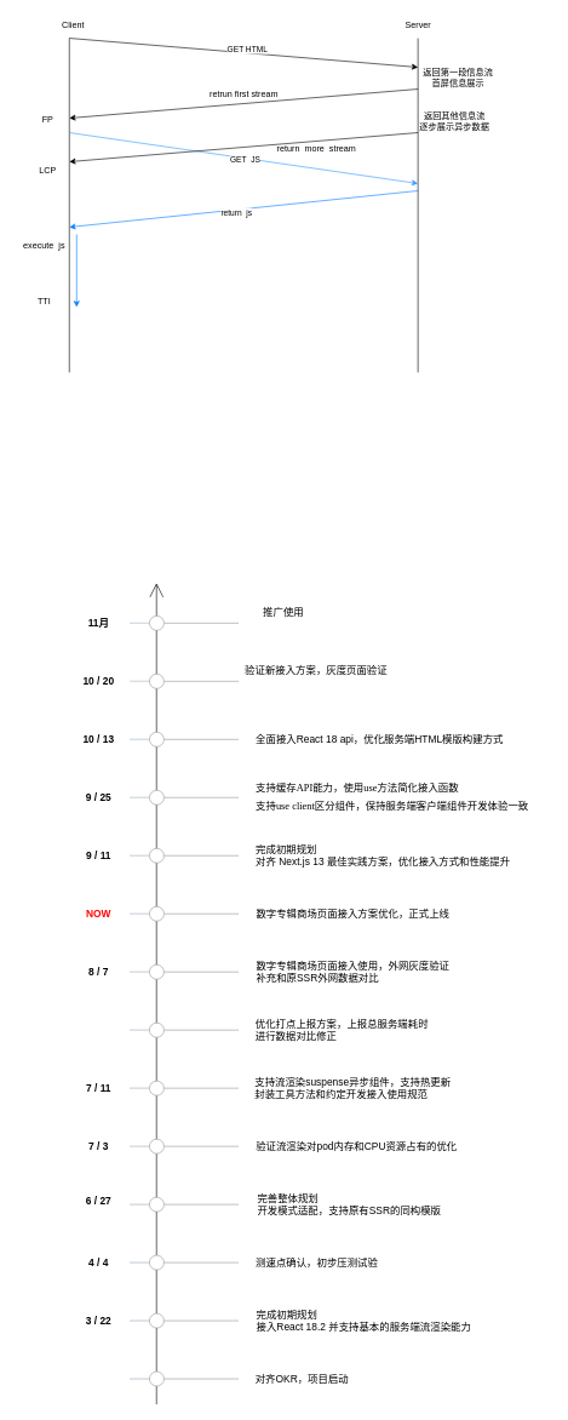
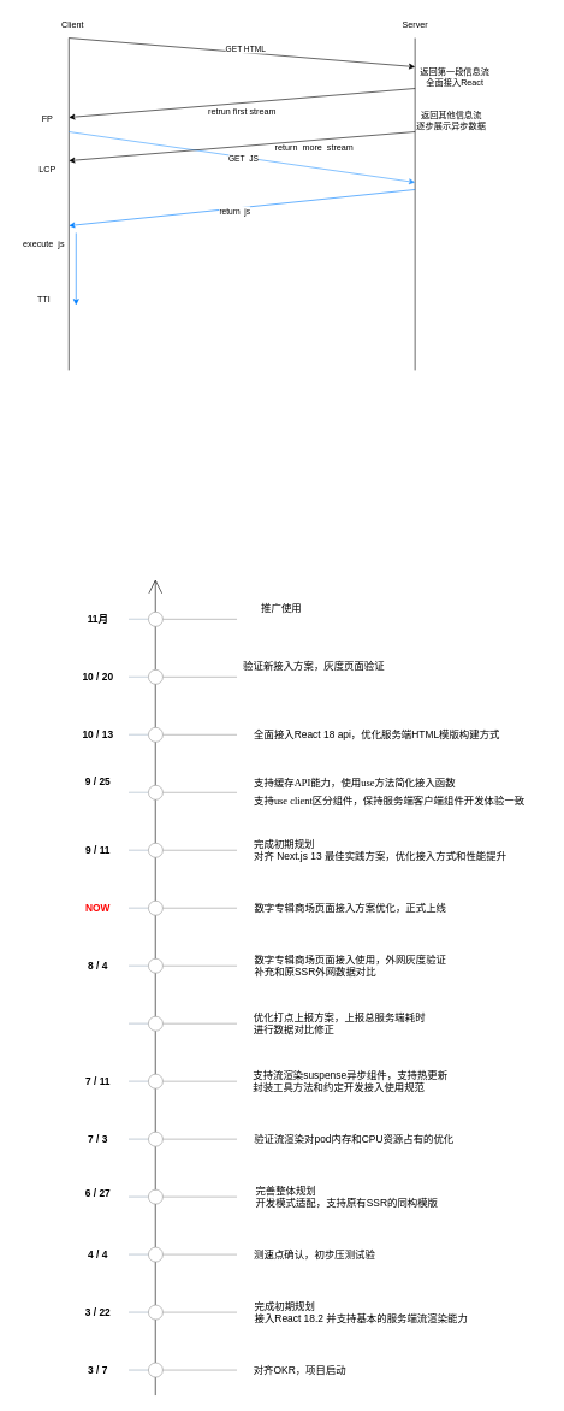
  <mxCell id="0" />
  <mxCell id="1" parent="0" />
  <mxCell id="2" value="" style="endArrow=open;html=1;rounded=0;endSize=17;sourcePerimeterSpacing=0;endFill=0;" edge="1" parent="1"><mxGeometry width="50" height="50" relative="1" as="geometry"><mxPoint x="215" y="1932" as="sourcePoint" /><mxPoint x="215" y="802" as="targetPoint" /></mxGeometry></mxCell>
  <mxCell id="3" value="" style="verticalLabelPosition=bottom;shadow=0;dashed=0;align=center;html=1;verticalAlign=top;strokeWidth=1;shape=mxgraph.mockup.forms.horSlider;strokeColor=#999999;sliderStyle=basic;sliderPos=23.077;handleStyle=circle;fillColor2=#ddeeff;" vertex="1" parent="1"><mxGeometry x="178" y="1642" width="150" height="30" as="geometry" /></mxCell>
  <mxCell id="4" value="" style="verticalLabelPosition=bottom;shadow=0;dashed=0;align=center;html=1;verticalAlign=top;strokeWidth=1;shape=mxgraph.mockup.forms.horSlider;strokeColor=#999999;sliderStyle=basic;sliderPos=23.077;handleStyle=circle;fillColor2=#ddeeff;" vertex="1" parent="1"><mxGeometry x="178" y="1482" width="150" height="30" as="geometry" /></mxCell>
  <mxCell id="5" value="" style="verticalLabelPosition=bottom;shadow=0;dashed=0;align=center;html=1;verticalAlign=top;strokeWidth=1;shape=mxgraph.mockup.forms.horSlider;strokeColor=#999999;sliderStyle=basic;sliderPos=23.077;handleStyle=circle;fillColor2=#ddeeff;" vertex="1" parent="1"><mxGeometry x="178" y="1402" width="150" height="30" as="geometry" /></mxCell>
  <mxCell id="6" value="" style="verticalLabelPosition=bottom;shadow=0;dashed=0;align=center;html=1;verticalAlign=top;strokeWidth=1;shape=mxgraph.mockup.forms.horSlider;strokeColor=#999999;sliderStyle=basic;sliderPos=23.077;handleStyle=circle;fillColor2=#ddeeff;" vertex="1" parent="1"><mxGeometry x="178" y="1322" width="150" height="30" as="geometry" /></mxCell>
  <mxCell id="7" value="" style="verticalLabelPosition=bottom;shadow=0;dashed=0;align=center;html=1;verticalAlign=top;strokeWidth=1;shape=mxgraph.mockup.forms.horSlider;strokeColor=#999999;sliderStyle=basic;sliderPos=23.077;handleStyle=circle;fillColor2=#ddeeff;" vertex="1" parent="1"><mxGeometry x="178" y="1242" width="150" height="30" as="geometry" /></mxCell>
  <mxCell id="8" value="" style="verticalLabelPosition=bottom;shadow=0;dashed=0;align=center;html=1;verticalAlign=top;strokeWidth=1;shape=mxgraph.mockup.forms.horSlider;strokeColor=#999999;sliderStyle=basic;sliderPos=23.077;handleStyle=circle;fillColor2=#ddeeff;" vertex="1" parent="1"><mxGeometry x="178" y="1162" width="150" height="30" as="geometry" /></mxCell>
  <mxCell id="9" value="" style="verticalLabelPosition=bottom;shadow=0;dashed=0;align=center;html=1;verticalAlign=top;strokeWidth=1;shape=mxgraph.mockup.forms.horSlider;strokeColor=#999999;sliderStyle=basic;sliderPos=23.077;handleStyle=circle;fillColor2=#ddeeff;" vertex="1" parent="1"><mxGeometry x="178" y="1562" width="150" height="30" as="geometry" /></mxCell>
  <mxCell id="10" value="" style="verticalLabelPosition=bottom;shadow=0;dashed=0;align=center;html=1;verticalAlign=top;strokeWidth=1;shape=mxgraph.mockup.forms.horSlider;strokeColor=#999999;sliderStyle=basic;sliderPos=23.077;handleStyle=circle;fillColor2=#ddeeff;" vertex="1" parent="1"><mxGeometry x="178" y="1722" width="150" height="30" as="geometry" /></mxCell>
  <mxCell id="11" value="" style="verticalLabelPosition=bottom;shadow=0;dashed=0;align=center;html=1;verticalAlign=top;strokeWidth=1;shape=mxgraph.mockup.forms.horSlider;strokeColor=#999999;sliderStyle=basic;sliderPos=23.077;handleStyle=circle;fillColor2=#ddeeff;" vertex="1" parent="1"><mxGeometry x="178" y="1802" width="150" height="30" as="geometry" /></mxCell>
  <mxCell id="12" value="" style="verticalLabelPosition=bottom;shadow=0;dashed=0;align=center;html=1;verticalAlign=top;strokeWidth=1;shape=mxgraph.mockup.forms.horSlider;strokeColor=#999999;sliderStyle=basic;sliderPos=23.077;handleStyle=circle;fillColor2=#ddeeff;" vertex="1" parent="1"><mxGeometry x="178" y="1882" width="150" height="30" as="geometry" /></mxCell>
  <mxCell id="13" value="&lt;font style=&quot;font-size: 14px;&quot;&gt;对齐OKR，项目启动&lt;/font&gt;" style="text;html=1;align=center;verticalAlign=middle;resizable=0;points=[];autosize=1;strokeColor=none;fillColor=none;" vertex="1" parent="1"><mxGeometry x="340" y="1882" width="150" height="30" as="geometry" /></mxCell>
  <mxCell id="14" value="&lt;div style=&quot;text-align: left;&quot;&gt;&lt;span style=&quot;font-size: 14px; background-color: initial;&quot;&gt;完成初期规划&lt;/span&gt;&lt;/div&gt;&lt;div style=&quot;text-align: left;&quot;&gt;&lt;span style=&quot;font-size: 14px; background-color: initial;&quot;&gt;接入React 18.2 并支持基本的服务端流渲染能力&lt;/span&gt;&lt;/div&gt;" style="text;html=1;align=center;verticalAlign=middle;resizable=0;points=[];autosize=1;strokeColor=none;fillColor=none;" vertex="1" parent="1"><mxGeometry x="340" y="1792" width="320" height="50" as="geometry" /></mxCell>
  <mxCell id="15" value="&lt;div style=&quot;&quot;&gt;&lt;span style=&quot;font-size: 14px;&quot;&gt;测速点确认，初步压测试验&lt;/span&gt;&lt;/div&gt;" style="text;html=1;align=left;verticalAlign=middle;resizable=0;points=[];autosize=1;strokeColor=none;fillColor=none;" vertex="1" parent="1"><mxGeometry x="350" y="1722" width="190" height="30" as="geometry" /></mxCell>
  <mxCell id="16" value="&lt;div style=&quot;text-align: left;&quot;&gt;&lt;span style=&quot;font-size: 14px;&quot;&gt;完善整体规划&lt;/span&gt;&lt;/div&gt;&lt;div style=&quot;text-align: left;&quot;&gt;&lt;span style=&quot;font-size: 14px;&quot;&gt;开发模式适配，支持原有SSR的同构模版&lt;/span&gt;&lt;/div&gt;" style="text;html=1;align=center;verticalAlign=middle;resizable=0;points=[];autosize=1;strokeColor=none;fillColor=none;" vertex="1" parent="1"><mxGeometry x="340" y="1632" width="280" height="50" as="geometry" /></mxCell>
  <mxCell id="17" value="&lt;div style=&quot;text-align: left;&quot;&gt;&lt;span style=&quot;font-size: 14px;&quot;&gt;验证流渲染对pod内存和CPU资源占有的优化&lt;/span&gt;&lt;/div&gt;" style="text;html=1;align=center;verticalAlign=middle;resizable=0;points=[];autosize=1;strokeColor=none;fillColor=none;" vertex="1" parent="1"><mxGeometry x="340" y="1562" width="300" height="30" as="geometry" /></mxCell>
  <mxCell id="18" value="&lt;div style=&quot;text-align: left;&quot;&gt;&lt;span style=&quot;font-size: 14px;&quot;&gt;支持流渲染suspense异步组件，支持热更新&lt;/span&gt;&lt;/div&gt;&lt;div style=&quot;text-align: left;&quot;&gt;&lt;span style=&quot;font-size: 14px;&quot;&gt;封装工具方法和约定开发接入使用规范&lt;/span&gt;&lt;/div&gt;" style="text;html=1;align=center;verticalAlign=middle;resizable=0;points=[];autosize=1;strokeColor=none;fillColor=none;" vertex="1" parent="1"><mxGeometry x="340" y="1472" width="290" height="50" as="geometry" /></mxCell>
  <mxCell id="19" value="&lt;div style=&quot;text-align: left;&quot;&gt;&lt;span style=&quot;font-size: 14px;&quot;&gt;优化打点上报方案，上报总服务端耗时&lt;/span&gt;&lt;/div&gt;&lt;div style=&quot;text-align: left;&quot;&gt;&lt;span style=&quot;font-size: 14px;&quot;&gt;进行数据对比修正&lt;/span&gt;&lt;/div&gt;" style="text;html=1;align=center;verticalAlign=middle;resizable=0;points=[];autosize=1;strokeColor=none;fillColor=none;" vertex="1" parent="1"><mxGeometry x="340" y="1392" width="260" height="50" as="geometry" /></mxCell>
  <mxCell id="20" value="&lt;div style=&quot;text-align: left;&quot;&gt;&lt;span style=&quot;font-size: 14px;&quot;&gt;数字专辑商场页面接入使用，外网灰度验证&lt;/span&gt;&lt;/div&gt;&lt;div style=&quot;text-align: left;&quot;&gt;&lt;span style=&quot;font-size: 14px;&quot;&gt;补充和原SSR外网数据对比&lt;/span&gt;&lt;/div&gt;" style="text;html=1;align=center;verticalAlign=middle;resizable=0;points=[];autosize=1;strokeColor=none;fillColor=none;" vertex="1" parent="1"><mxGeometry x="340" y="1312" width="290" height="50" as="geometry" /></mxCell>
  <mxCell id="21" value="&lt;div style=&quot;text-align: left;&quot;&gt;&lt;span style=&quot;font-size: 14px;&quot;&gt;数字专辑商场页面接入方案优化，正式上线&lt;/span&gt;&lt;/div&gt;" style="text;html=1;align=center;verticalAlign=middle;resizable=0;points=[];autosize=1;strokeColor=none;fillColor=none;" vertex="1" parent="1"><mxGeometry x="340" y="1242" width="290" height="30" as="geometry" /></mxCell>
  <mxCell id="22" value="&lt;span style=&quot;font-size: 14px;&quot;&gt;NOW&lt;/span&gt;" style="text;html=1;align=center;verticalAlign=middle;resizable=0;points=[];autosize=1;strokeColor=none;fillColor=none;fontStyle=1;fontColor=#FF0000;" vertex="1" parent="1"><mxGeometry x="105" y="1242" width="60" height="30" as="geometry" /></mxCell>
- <mxCell id="23" value="&lt;span style=&quot;font-size: 14px;&quot;&gt;8 / 7&lt;/span&gt;" style="text;html=1;align=center;verticalAlign=middle;resizable=0;points=[];autosize=1;strokeColor=none;fillColor=none;fontStyle=1" vertex="1" parent="1"><mxGeometry x="110" y="1322" width="50" height="30" as="geometry" /></mxCell>
+ <mxCell id="23" value="&lt;span style=&quot;font-size: 14px;&quot;&gt;8 / 4&lt;/span&gt;" style="text;html=1;align=center;verticalAlign=middle;resizable=0;points=[];autosize=1;strokeColor=none;fillColor=none;fontStyle=1" vertex="1" parent="1"><mxGeometry x="110" y="1322" width="50" height="30" as="geometry" /></mxCell>
  <mxCell id="24" value="&lt;span style=&quot;font-size: 14px;&quot;&gt;7 / 11&lt;/span&gt;" style="text;html=1;align=center;verticalAlign=middle;resizable=0;points=[];autosize=1;strokeColor=none;fillColor=none;fontStyle=1" vertex="1" parent="1"><mxGeometry x="105" y="1482" width="60" height="30" as="geometry" /></mxCell>
  <mxCell id="25" value="&lt;span style=&quot;font-size: 14px;&quot;&gt;6 / 27&lt;/span&gt;" style="text;html=1;align=center;verticalAlign=middle;resizable=0;points=[];autosize=1;strokeColor=none;fillColor=none;fontStyle=1" vertex="1" parent="1"><mxGeometry x="105" y="1637" width="60" height="30" as="geometry" /></mxCell>
  <mxCell id="26" value="&lt;span style=&quot;font-size: 14px;&quot;&gt;7 / 3&lt;/span&gt;" style="text;html=1;align=center;verticalAlign=middle;resizable=0;points=[];autosize=1;strokeColor=none;fillColor=none;fontStyle=1" vertex="1" parent="1"><mxGeometry x="110" y="1562" width="50" height="30" as="geometry" /></mxCell>
  <mxCell id="27" value="&lt;span style=&quot;font-size: 14px;&quot;&gt;4 / 4&lt;/span&gt;" style="text;html=1;align=center;verticalAlign=middle;resizable=0;points=[];autosize=1;strokeColor=none;fillColor=none;fontStyle=1" vertex="1" parent="1"><mxGeometry x="110" y="1722" width="50" height="30" as="geometry" /></mxCell>
  <mxCell id="28" value="&lt;span style=&quot;font-size: 14px;&quot;&gt;3 / 22&lt;/span&gt;" style="text;html=1;align=center;verticalAlign=middle;resizable=0;points=[];autosize=1;strokeColor=none;fillColor=none;fontStyle=1" vertex="1" parent="1"><mxGeometry x="105" y="1802" width="60" height="30" as="geometry" /></mxCell>
+ <mxCell id="29" value="&lt;span style=&quot;font-size: 14px;&quot;&gt;3 / 7&lt;/span&gt;" style="text;html=1;align=center;verticalAlign=middle;resizable=0;points=[];autosize=1;strokeColor=none;fillColor=none;fontStyle=1" vertex="1" parent="1"><mxGeometry x="110" y="1882" width="50" height="30" as="geometry" /></mxCell>
  <mxCell id="30" value="" style="verticalLabelPosition=bottom;shadow=0;dashed=0;align=center;html=1;verticalAlign=top;strokeWidth=1;shape=mxgraph.mockup.forms.horSlider;strokeColor=#999999;sliderStyle=basic;sliderPos=23.077;handleStyle=circle;fillColor2=#ddeeff;" vertex="1" parent="1"><mxGeometry x="178" y="1082" width="150" height="30" as="geometry" /></mxCell>
  <mxCell id="31" value="" style="verticalLabelPosition=bottom;shadow=0;dashed=0;align=center;html=1;verticalAlign=top;strokeWidth=1;shape=mxgraph.mockup.forms.horSlider;strokeColor=#999999;sliderStyle=basic;sliderPos=23.077;handleStyle=circle;fillColor2=#ddeeff;" vertex="1" parent="1"><mxGeometry x="178" y="1002" width="150" height="30" as="geometry" /></mxCell>
  <mxCell id="32" value="" style="verticalLabelPosition=bottom;shadow=0;dashed=0;align=center;html=1;verticalAlign=top;strokeWidth=1;shape=mxgraph.mockup.forms.horSlider;strokeColor=#999999;sliderStyle=basic;sliderPos=23.077;handleStyle=circle;fillColor2=#ddeeff;" vertex="1" parent="1"><mxGeometry x="178" y="922" width="150" height="30" as="geometry" /></mxCell>
  <mxCell id="33" value="" style="verticalLabelPosition=bottom;shadow=0;dashed=0;align=center;html=1;verticalAlign=top;strokeWidth=1;shape=mxgraph.mockup.forms.horSlider;strokeColor=#999999;sliderStyle=basic;sliderPos=23.077;handleStyle=circle;fillColor2=#ddeeff;" vertex="1" parent="1"><mxGeometry x="178" y="842" width="150" height="30" as="geometry" /></mxCell>
  <mxCell id="34" value="&lt;div style=&quot;&quot;&gt;&lt;span style=&quot;font-size: 14px;&quot;&gt;完成初期规划&lt;/span&gt;&lt;/div&gt;&lt;div style=&quot;&quot;&gt;&lt;span style=&quot;font-size: 14px;&quot;&gt;对齐 Next.js 13 最佳实践方案，优化接入方式和性能提升&lt;/span&gt;&lt;/div&gt;" style="text;html=1;align=left;verticalAlign=middle;resizable=0;points=[];autosize=1;strokeColor=none;fillColor=none;" vertex="1" parent="1"><mxGeometry x="350" y="1152" width="370" height="50" as="geometry" /></mxCell>
  <mxCell id="35" value="&lt;div style=&quot;&quot;&gt;&lt;div style=&quot;font-size: medium;&quot; data-hash=&quot;fa01c2041d0d0171f03333712323b4e4&quot; data-version=&quot;3.0.0&quot;&gt;&lt;/div&gt;&lt;div style=&quot;font-size: medium;&quot;&gt;&lt;div style=&quot;font-size: 14px;&quot; class=&quot;document&quot;&gt;&lt;div class=&quot;section&quot;&gt;&lt;p style=&quot;margin: 3pt 0pt; font-family: 等线; line-height: 20.8px;&quot; class=&quot;paragraph text-align-type-left&quot;&gt;支持缓存API能力，使用use方法简化接入函数&lt;/p&gt;&lt;p style=&quot;margin: 3pt 0pt; font-family: 等线; line-height: 20.8px;&quot; class=&quot;paragraph text-align-type-left&quot;&gt;支持use client区分组件，保持服务端客户端组件开发体验一致&lt;/p&gt;&lt;/div&gt;&lt;/div&gt;&lt;/div&gt;&lt;/div&gt;" style="text;html=1;align=left;verticalAlign=middle;resizable=0;points=[];autosize=1;strokeColor=none;fillColor=none;" vertex="1" parent="1"><mxGeometry x="350" y="1062" width="410" height="70" as="geometry" /></mxCell>
  <mxCell id="36" value="&lt;div style=&quot;&quot;&gt;&lt;span style=&quot;font-size: 14px;&quot;&gt;全面接入React 18 api，优化服务端HTML模版构建方式&lt;/span&gt;&lt;/div&gt;" style="text;html=1;align=left;verticalAlign=middle;resizable=0;points=[];autosize=1;strokeColor=none;fillColor=none;" vertex="1" parent="1"><mxGeometry x="350" y="1002" width="360" height="30" as="geometry" /></mxCell>
  <mxCell id="37" value="&lt;div style=&quot;&quot;&gt;&lt;span style=&quot;font-size: 14px;&quot;&gt;验证新接入方案，灰度页面验证&lt;/span&gt;&lt;/div&gt;" style="text;html=1;align=left;verticalAlign=middle;resizable=0;points=[];autosize=1;strokeColor=none;fillColor=none;" vertex="1" parent="1"><mxGeometry x="335" y="907" width="220" height="30" as="geometry" /></mxCell>
  <mxCell id="38" value="&lt;div style=&quot;&quot;&gt;&lt;span style=&quot;font-size: 14px;&quot;&gt;推广使用&lt;/span&gt;&lt;/div&gt;" style="text;html=1;align=left;verticalAlign=middle;resizable=0;points=[];autosize=1;strokeColor=none;fillColor=none;" vertex="1" parent="1"><mxGeometry x="360" y="827" width="80" height="30" as="geometry" /></mxCell>
  <mxCell id="39" value="&lt;span style=&quot;font-size: 14px;&quot;&gt;9 / 11&lt;/span&gt;" style="text;html=1;align=center;verticalAlign=middle;resizable=0;points=[];autosize=1;strokeColor=none;fillColor=none;fontStyle=1" vertex="1" parent="1"><mxGeometry x="105" y="1162" width="60" height="30" as="geometry" /></mxCell>
- <mxCell id="40" value="&lt;span style=&quot;font-size: 14px;&quot;&gt;9 / 25&lt;/span&gt;" style="text;html=1;align=center;verticalAlign=middle;resizable=0;points=[];autosize=1;strokeColor=none;fillColor=none;fontStyle=1" vertex="1" parent="1"><mxGeometry x="105" y="1082" width="60" height="30" as="geometry" /></mxCell>
+ <mxCell id="40" value="&lt;span style=&quot;font-size: 14px;&quot;&gt;9 / 25&lt;/span&gt;" style="text;html=1;align=center;verticalAlign=middle;resizable=0;points=[];autosize=1;strokeColor=none;fillColor=none;fontStyle=1" vertex="1" parent="1"><mxGeometry x="105" y="1067" width="60" height="30" as="geometry" /></mxCell>
  <mxCell id="41" value="&lt;span style=&quot;font-size: 14px;&quot;&gt;10 / 13&lt;/span&gt;" style="text;html=1;align=center;verticalAlign=middle;resizable=0;points=[];autosize=1;strokeColor=none;fillColor=none;fontStyle=1" vertex="1" parent="1"><mxGeometry x="100" y="1002" width="70" height="30" as="geometry" /></mxCell>
  <mxCell id="42" value="&lt;span style=&quot;font-size: 14px;&quot;&gt;10 / 20&lt;/span&gt;" style="text;html=1;align=center;verticalAlign=middle;resizable=0;points=[];autosize=1;strokeColor=none;fillColor=none;fontStyle=1" vertex="1" parent="1"><mxGeometry x="100" y="922" width="70" height="30" as="geometry" /></mxCell>
  <mxCell id="43" value="&lt;span style=&quot;font-size: 14px;&quot;&gt;11月&lt;/span&gt;" style="text;html=1;align=center;verticalAlign=middle;resizable=0;points=[];autosize=1;strokeColor=none;fillColor=none;fontStyle=1" vertex="1" parent="1"><mxGeometry x="110" y="842" width="50" height="30" as="geometry" /></mxCell>
  <mxCell id="44" value="" style="endArrow=none;html=1;rounded=0;" edge="1" parent="1"><mxGeometry width="50" height="50" relative="1" as="geometry"><mxPoint x="575" y="512" as="sourcePoint" /><mxPoint x="575" y="52" as="targetPoint" /></mxGeometry></mxCell>
  <mxCell id="45" value="" style="endArrow=none;html=1;rounded=0;" edge="1" parent="1"><mxGeometry width="50" height="50" relative="1" as="geometry"><mxPoint x="95" y="512" as="sourcePoint" /><mxPoint x="95" y="52" as="targetPoint" /></mxGeometry></mxCell>
  <mxCell id="46" value="Client" style="text;html=1;align=center;verticalAlign=middle;resizable=0;points=[];autosize=1;strokeColor=none;fillColor=none;" vertex="1" parent="1"><mxGeometry x="75" y="20" width="50" height="30" as="geometry" /></mxCell>
  <mxCell id="47" value="Server" style="text;html=1;align=center;verticalAlign=middle;resizable=0;points=[];autosize=1;strokeColor=none;fillColor=none;" vertex="1" parent="1"><mxGeometry x="545" y="20" width="60" height="30" as="geometry" /></mxCell>
  <mxCell id="48" value="" style="endArrow=classic;html=1;rounded=0;" edge="1" parent="1"><mxGeometry width="50" height="50" relative="1" as="geometry"><mxPoint x="95" y="52" as="sourcePoint" /><mxPoint x="575" y="92" as="targetPoint" /></mxGeometry></mxCell>
  <mxCell id="49" value="GET HTML" style="edgeLabel;html=1;align=center;verticalAlign=middle;resizable=0;points=[];" vertex="1" connectable="0" parent="48"><mxGeometry x="-0.126" y="2" relative="1" as="geometry"><mxPoint x="35" y="-1" as="offset" /></mxGeometry></mxCell>
  <mxCell id="50" value="" style="endArrow=classic;html=1;rounded=0;" edge="1" parent="1"><mxGeometry width="50" height="50" relative="1" as="geometry"><mxPoint x="575" y="122" as="sourcePoint" /><mxPoint x="95" y="162" as="targetPoint" /></mxGeometry></mxCell>
  <mxCell id="51" value="" style="endArrow=classic;html=1;rounded=0;strokeColor=#3399FF;" edge="1" parent="1"><mxGeometry width="50" height="50" relative="1" as="geometry"><mxPoint x="95" y="182" as="sourcePoint" /><mxPoint x="575" y="252" as="targetPoint" /></mxGeometry></mxCell>
  <mxCell id="52" value="GET&amp;nbsp; JS" style="edgeLabel;html=1;align=center;verticalAlign=middle;resizable=0;points=[];" vertex="1" connectable="0" parent="51"><mxGeometry x="0.005" y="-2" relative="1" as="geometry"><mxPoint as="offset" /></mxGeometry></mxCell>
  <mxCell id="53" value="" style="endArrow=classic;html=1;rounded=0;" edge="1" parent="1"><mxGeometry width="50" height="50" relative="1" as="geometry"><mxPoint x="575" y="182" as="sourcePoint" /><mxPoint x="95" y="222" as="targetPoint" /></mxGeometry></mxCell>
  <mxCell id="54" value="" style="endArrow=classic;html=1;rounded=0;strokeColor=#007FFF;" edge="1" parent="1"><mxGeometry width="50" height="50" relative="1" as="geometry"><mxPoint x="575" y="262" as="sourcePoint" /><mxPoint x="95" y="312" as="targetPoint" /></mxGeometry></mxCell>
  <mxCell id="55" value="return&amp;nbsp; js" style="edgeLabel;html=1;align=center;verticalAlign=middle;resizable=0;points=[];" vertex="1" connectable="0" parent="54"><mxGeometry x="0.043" y="3" relative="1" as="geometry"><mxPoint as="offset" /></mxGeometry></mxCell>
- <mxCell id="56" value="retrun first stream" style="text;html=1;align=center;verticalAlign=middle;resizable=0;points=[];autosize=1;strokeColor=none;fillColor=none;" vertex="1" parent="1"><mxGeometry x="275" y="115" width="120" height="30" as="geometry" /></mxCell>
+ <mxCell id="56" value="retrun first stream" style="text;html=1;align=center;verticalAlign=middle;resizable=0;points=[];autosize=1;strokeColor=none;fillColor=none;" vertex="1" parent="1"><mxGeometry x="275" y="140" width="120" height="30" as="geometry" /></mxCell>
  <mxCell id="57" value="return&amp;nbsp; more&amp;nbsp; stream" style="text;html=1;align=center;verticalAlign=middle;resizable=0;points=[];autosize=1;strokeColor=none;fillColor=none;" vertex="1" parent="1"><mxGeometry x="370" y="190" width="130" height="30" as="geometry" /></mxCell>
- <mxCell id="58" value="返回第一段信息流&lt;br&gt;首屏信息展示" style="text;html=1;align=center;verticalAlign=middle;resizable=0;points=[];autosize=1;strokeColor=none;fillColor=none;" vertex="1" parent="1"><mxGeometry x="570" y="87" width="120" height="40" as="geometry" /></mxCell>
+ <mxCell id="58" value="返回第一段信息流&lt;br&gt;全面接入React" style="text;html=1;align=center;verticalAlign=middle;resizable=0;points=[];autosize=1;strokeColor=none;fillColor=none;" vertex="1" parent="1"><mxGeometry x="570" y="87" width="120" height="40" as="geometry" /></mxCell>
  <mxCell id="59" value="返回其他信息流&lt;br&gt;逐步展示异步数据" style="text;html=1;align=center;verticalAlign=middle;resizable=0;points=[];autosize=1;strokeColor=none;fillColor=none;" vertex="1" parent="1"><mxGeometry x="565" y="147" width="120" height="40" as="geometry" /></mxCell>
  <mxCell id="60" value="FP" style="text;html=1;align=center;verticalAlign=middle;resizable=0;points=[];autosize=1;strokeColor=none;fillColor=none;" vertex="1" parent="1"><mxGeometry x="45" y="150" width="40" height="30" as="geometry" /></mxCell>
  <mxCell id="61" value="LCP" style="text;html=1;align=center;verticalAlign=middle;resizable=0;points=[];autosize=1;strokeColor=none;fillColor=none;" vertex="1" parent="1"><mxGeometry x="40" y="220" width="50" height="30" as="geometry" /></mxCell>
  <mxCell id="62" value="execute&amp;nbsp; js" style="text;html=1;align=center;verticalAlign=middle;resizable=0;points=[];autosize=1;strokeColor=none;fillColor=none;" vertex="1" parent="1"><mxGeometry x="20" y="322" width="80" height="30" as="geometry" /></mxCell>
  <mxCell id="63" value="" style="endArrow=classic;html=1;rounded=0;strokeColor=#007FFF;" edge="1" parent="1"><mxGeometry width="50" height="50" relative="1" as="geometry"><mxPoint x="105" y="322" as="sourcePoint" /><mxPoint x="105" y="422" as="targetPoint" /></mxGeometry></mxCell>
  <mxCell id="64" value="TTI" style="text;html=1;align=center;verticalAlign=middle;resizable=0;points=[];autosize=1;strokeColor=none;fillColor=none;" vertex="1" parent="1"><mxGeometry x="40" y="400" width="40" height="30" as="geometry" /></mxCell>
